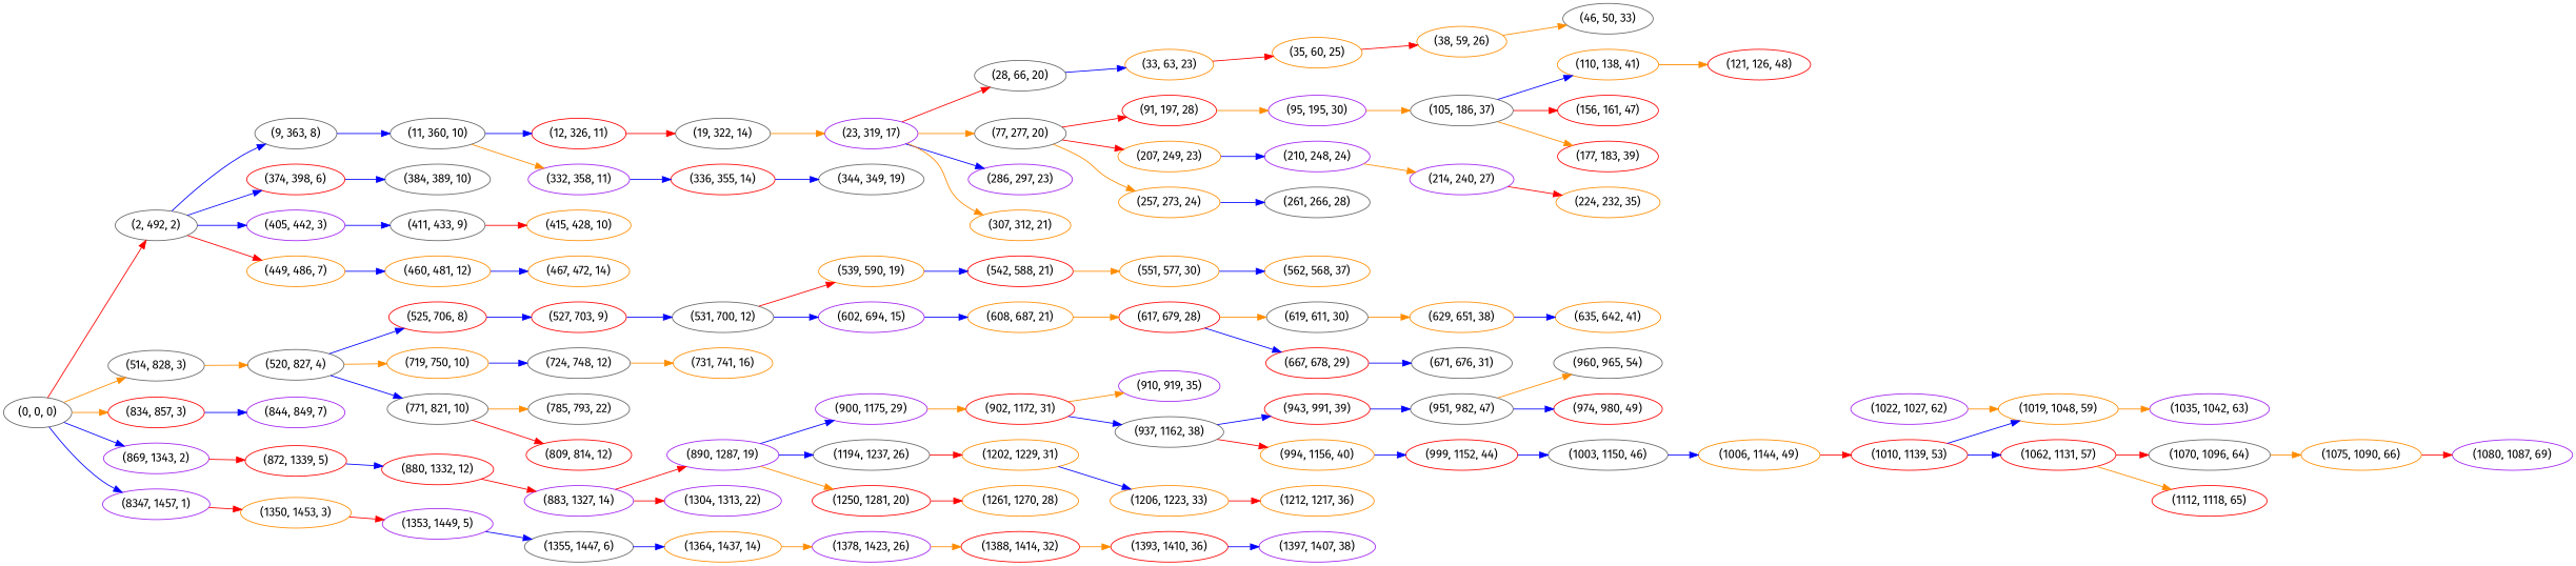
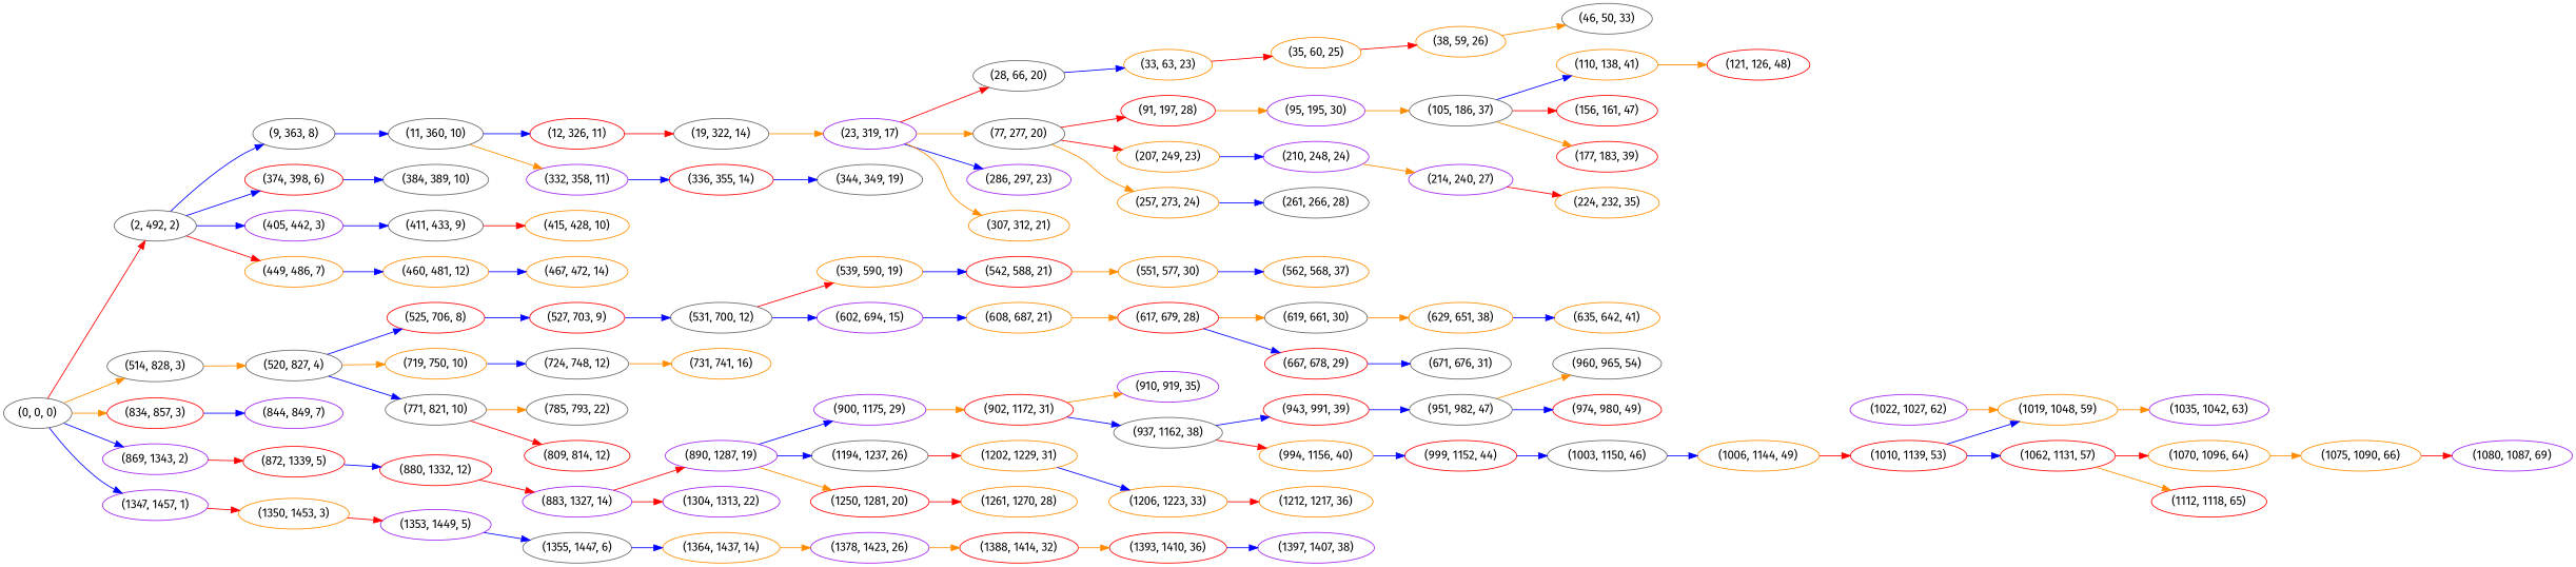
  digraph {
    fontname="Fira Sans"
    rankdir=LR
    node [color=darkorange fontname="Fira Sans"]
    edge [color=blue fontname="Fira Sans"]
    "(0, 0, 0)" [color=gray40]
    "(2, 492, 2)" [color=gray40]
    "(514, 828, 3)" [color=gray40]
    "(834, 857, 3)" [color=red]
    "(869, 1343, 2)" [color=purple]
-   "(1347, 1457, 1)" [color=purple label="(8347, 1457, 1)"]
+   "(1347, 1457, 1)" [color=purple]
    "(9, 363, 8)" [color=gray40]
    "(374, 398, 6)" [color=red]
    "(405, 442, 3)" [color=purple]
    "(449, 486, 7)"
    "(520, 827, 4)" [color=gray40]
    "(844, 849, 7)" [color=purple]
    "(872, 1339, 5)" [color=red]
    "(1350, 1453, 3)"
    "(11, 360, 10)" [color=gray40]
    "(384, 389, 10)" [color=gray40]
    "(411, 433, 9)" [color=gray40]
    "(460, 481, 12)"
    "(12, 326, 11)" [color=red]
    "(332, 358, 11)" [color=purple]
    "(19, 322, 14)" [color=gray40]
    "(336, 355, 14)" [color=red]
    "(23, 319, 17)" [color=purple]
    "(28, 66, 20)" [color=gray40]
    "(77, 277, 20)" [color=gray40]
    "(286, 297, 23)" [color=purple]
    "(307, 312, 21)"
    "(33, 63, 23)"
    "(91, 197, 28)" [color=red]
    "(207, 249, 23)"
    "(257, 273, 24)"
    "(35, 60, 25)"
    "(38, 59, 26)"
    "(46, 50, 33)" [color=gray40]
    "(95, 195, 30)" [color=purple]
    "(210, 248, 24)" [color=purple]
    "(261, 266, 28)" [color=gray40]
    "(105, 186, 37)" [color=gray40]
    "(110, 138, 41)"
    "(156, 161, 47)" [color=red]
    "(177, 183, 39)" [color=red]
    "(121, 126, 48)" [color=red]
    "(214, 240, 27)" [color=purple]
    "(224, 232, 35)"
    "(344, 349, 19)" [color=gray40]
    "(415, 428, 10)"
    "(467, 472, 14)"
    "(525, 706, 8)" [color=red]
    "(719, 750, 10)"
    "(771, 821, 10)" [color=gray40]
    "(527, 703, 9)" [color=red]
    "(724, 748, 12)" [color=gray40]
    "(785, 793, 22)" [color=gray40]
    "(809, 814, 12)" [color=red]
    "(531, 700, 12)" [color=gray40]
    "(539, 590, 19)"
    "(602, 694, 15)" [color=purple]
    "(542, 588, 21)" [color=red]
    "(608, 687, 21)"
    "(551, 577, 30)"
    "(562, 568, 37)"
    "(617, 679, 28)" [color=red]
-   "(619, 661, 30)" [color=gray40 label="(619, 611, 30)"]
+   "(619, 661, 30)" [color=gray40]
    "(667, 678, 29)" [color=red]
    "(629, 651, 38)"
    "(671, 676, 31)" [color=gray40]
    "(635, 642, 41)"
    "(731, 741, 16)"
    "(880, 1332, 12)" [color=red]
    "(883, 1327, 14)" [color=purple]
    "(890, 1287, 19)" [color=purple]
    "(1304, 1313, 22)" [color=purple]
    "(900, 1175, 29)" [color=purple]
    "(1194, 1237, 26)" [color=gray40]
    "(1250, 1281, 20)" [color=red]
    "(902, 1172, 31)" [color=red]
    "(1202, 1229, 31)"
    "(1261, 1270, 28)"
    "(910, 919, 35)" [color=purple]
    "(937, 1162, 38)" [color=gray40]
    "(943, 991, 39)" [color=red]
    "(994, 1156, 40)"
    "(951, 982, 47)" [color=gray40]
    "(999, 1152, 44)" [color=red]
    "(960, 965, 54)" [color=gray40]
    "(974, 980, 49)" [color=red]
    "(1003, 1150, 46)" [color=gray40]
    "(1006, 1144, 49)"
    "(1010, 1139, 53)" [color=red]
    "(1019, 1048, 59)"
    "(1062, 1131, 57)" [color=red]
    "(1035, 1042, 63)" [color=purple]
-   "(1070, 1096, 64)" [color=gray40]
+   "(1070, 1096, 64)"
    "(1112, 1118, 65)" [color=red]
    "(1022, 1027, 62)" [color=purple]
    "(1075, 1090, 66)"
    "(1080, 1087, 69)" [color=purple]
    "(1206, 1223, 33)"
    "(1212, 1217, 36)"
    "(1353, 1449, 5)" [color=purple]
    "(1355, 1447, 6)" [color=gray40]
    "(1364, 1437, 14)"
    "(1378, 1423, 26)" [color=purple]
    "(1388, 1414, 32)" [color=red]
    "(1393, 1410, 36)" [color=red]
    "(1397, 1407, 38)" [color=purple]
    "(0, 0, 0)" -> "(2, 492, 2)" [color=red]
    "(0, 0, 0)" -> "(514, 828, 3)" [color=darkorange]
    "(0, 0, 0)" -> "(834, 857, 3)" [color=darkorange]
    "(0, 0, 0)" -> "(869, 1343, 2)"
    "(0, 0, 0)" -> "(1347, 1457, 1)"
    "(2, 492, 2)" -> "(9, 363, 8)"
    "(2, 492, 2)" -> "(374, 398, 6)"
    "(2, 492, 2)" -> "(405, 442, 3)"
    "(2, 492, 2)" -> "(449, 486, 7)" [color=red]
    "(514, 828, 3)" -> "(520, 827, 4)" [color=darkorange]
    "(834, 857, 3)" -> "(844, 849, 7)"
    "(869, 1343, 2)" -> "(872, 1339, 5)" [color=red]
    "(1347, 1457, 1)" -> "(1350, 1453, 3)" [color=red]
    "(9, 363, 8)" -> "(11, 360, 10)"
    "(374, 398, 6)" -> "(384, 389, 10)"
    "(405, 442, 3)" -> "(411, 433, 9)"
    "(449, 486, 7)" -> "(460, 481, 12)"
    "(520, 827, 4)" -> "(525, 706, 8)"
    "(520, 827, 4)" -> "(719, 750, 10)" [color=darkorange]
    "(520, 827, 4)" -> "(771, 821, 10)"
    "(872, 1339, 5)" -> "(880, 1332, 12)"
    "(1350, 1453, 3)" -> "(1353, 1449, 5)" [color=red]
    "(11, 360, 10)" -> "(12, 326, 11)"
    "(11, 360, 10)" -> "(332, 358, 11)" [color=darkorange]
    "(411, 433, 9)" -> "(415, 428, 10)" [color=red]
    "(460, 481, 12)" -> "(467, 472, 14)"
    "(12, 326, 11)" -> "(19, 322, 14)" [color=red]
    "(332, 358, 11)" -> "(336, 355, 14)"
    "(19, 322, 14)" -> "(23, 319, 17)" [color=darkorange]
    "(336, 355, 14)" -> "(344, 349, 19)"
    "(23, 319, 17)" -> "(28, 66, 20)" [color=red]
    "(23, 319, 17)" -> "(77, 277, 20)" [color=darkorange]
    "(23, 319, 17)" -> "(286, 297, 23)"
    "(23, 319, 17)" -> "(307, 312, 21)" [color=darkorange]
    "(28, 66, 20)" -> "(33, 63, 23)"
    "(77, 277, 20)" -> "(91, 197, 28)" [color=red]
    "(77, 277, 20)" -> "(207, 249, 23)" [color=red]
    "(77, 277, 20)" -> "(257, 273, 24)" [color=darkorange]
    "(33, 63, 23)" -> "(35, 60, 25)" [color=red]
    "(91, 197, 28)" -> "(95, 195, 30)" [color=darkorange]
    "(207, 249, 23)" -> "(210, 248, 24)"
    "(257, 273, 24)" -> "(261, 266, 28)"
    "(35, 60, 25)" -> "(38, 59, 26)" [color=red]
    "(38, 59, 26)" -> "(46, 50, 33)" [color=darkorange]
    "(95, 195, 30)" -> "(105, 186, 37)" [color=darkorange]
    "(210, 248, 24)" -> "(214, 240, 27)" [color=darkorange]
    "(105, 186, 37)" -> "(110, 138, 41)"
    "(105, 186, 37)" -> "(156, 161, 47)" [color=red]
    "(105, 186, 37)" -> "(177, 183, 39)" [color=darkorange]
    "(110, 138, 41)" -> "(121, 126, 48)" [color=darkorange]
    "(214, 240, 27)" -> "(224, 232, 35)" [color=red]
    "(525, 706, 8)" -> "(527, 703, 9)"
    "(719, 750, 10)" -> "(724, 748, 12)"
    "(771, 821, 10)" -> "(785, 793, 22)" [color=darkorange]
    "(771, 821, 10)" -> "(809, 814, 12)" [color=red]
    "(527, 703, 9)" -> "(531, 700, 12)"
    "(724, 748, 12)" -> "(731, 741, 16)" [color=darkorange]
    "(531, 700, 12)" -> "(539, 590, 19)" [color=red]
    "(531, 700, 12)" -> "(602, 694, 15)"
    "(539, 590, 19)" -> "(542, 588, 21)"
    "(602, 694, 15)" -> "(608, 687, 21)"
    "(542, 588, 21)" -> "(551, 577, 30)" [color=darkorange]
    "(608, 687, 21)" -> "(617, 679, 28)" [color=darkorange]
    "(551, 577, 30)" -> "(562, 568, 37)"
    "(617, 679, 28)" -> "(619, 661, 30)" [color=darkorange]
    "(617, 679, 28)" -> "(667, 678, 29)"
    "(619, 661, 30)" -> "(629, 651, 38)" [color=darkorange]
    "(667, 678, 29)" -> "(671, 676, 31)"
    "(629, 651, 38)" -> "(635, 642, 41)"
    "(880, 1332, 12)" -> "(883, 1327, 14)" [color=red]
    "(883, 1327, 14)" -> "(890, 1287, 19)" [color=red]
    "(883, 1327, 14)" -> "(1304, 1313, 22)" [color=red]
    "(890, 1287, 19)" -> "(900, 1175, 29)"
    "(890, 1287, 19)" -> "(1194, 1237, 26)"
    "(890, 1287, 19)" -> "(1250, 1281, 20)" [color=darkorange]
    "(900, 1175, 29)" -> "(902, 1172, 31)" [color=darkorange]
    "(1194, 1237, 26)" -> "(1202, 1229, 31)" [color=red]
    "(1250, 1281, 20)" -> "(1261, 1270, 28)" [color=red]
    "(902, 1172, 31)" -> "(910, 919, 35)" [color=darkorange]
    "(902, 1172, 31)" -> "(937, 1162, 38)"
    "(1202, 1229, 31)" -> "(1206, 1223, 33)"
    "(937, 1162, 38)" -> "(943, 991, 39)"
    "(937, 1162, 38)" -> "(994, 1156, 40)" [color=red]
    "(943, 991, 39)" -> "(951, 982, 47)"
    "(994, 1156, 40)" -> "(999, 1152, 44)"
    "(951, 982, 47)" -> "(960, 965, 54)" [color=darkorange]
    "(951, 982, 47)" -> "(974, 980, 49)"
    "(999, 1152, 44)" -> "(1003, 1150, 46)"
    "(1003, 1150, 46)" -> "(1006, 1144, 49)"
    "(1006, 1144, 49)" -> "(1010, 1139, 53)" [color=red]
    "(1010, 1139, 53)" -> "(1019, 1048, 59)"
    "(1010, 1139, 53)" -> "(1062, 1131, 57)"
    "(1019, 1048, 59)" -> "(1035, 1042, 63)" [color=darkorange]
    "(1062, 1131, 57)" -> "(1070, 1096, 64)" [color=red]
    "(1062, 1131, 57)" -> "(1112, 1118, 65)" [color=darkorange]
    "(1070, 1096, 64)" -> "(1075, 1090, 66)" [color=darkorange]
    "(1022, 1027, 62)" -> "(1019, 1048, 59)" [color=darkorange]
    "(1075, 1090, 66)" -> "(1080, 1087, 69)" [color=red]
    "(1206, 1223, 33)" -> "(1212, 1217, 36)" [color=red]
    "(1353, 1449, 5)" -> "(1355, 1447, 6)"
    "(1355, 1447, 6)" -> "(1364, 1437, 14)"
    "(1364, 1437, 14)" -> "(1378, 1423, 26)" [color=darkorange]
    "(1378, 1423, 26)" -> "(1388, 1414, 32)" [color=darkorange]
    "(1388, 1414, 32)" -> "(1393, 1410, 36)" [color=darkorange]
    "(1393, 1410, 36)" -> "(1397, 1407, 38)"
  }
